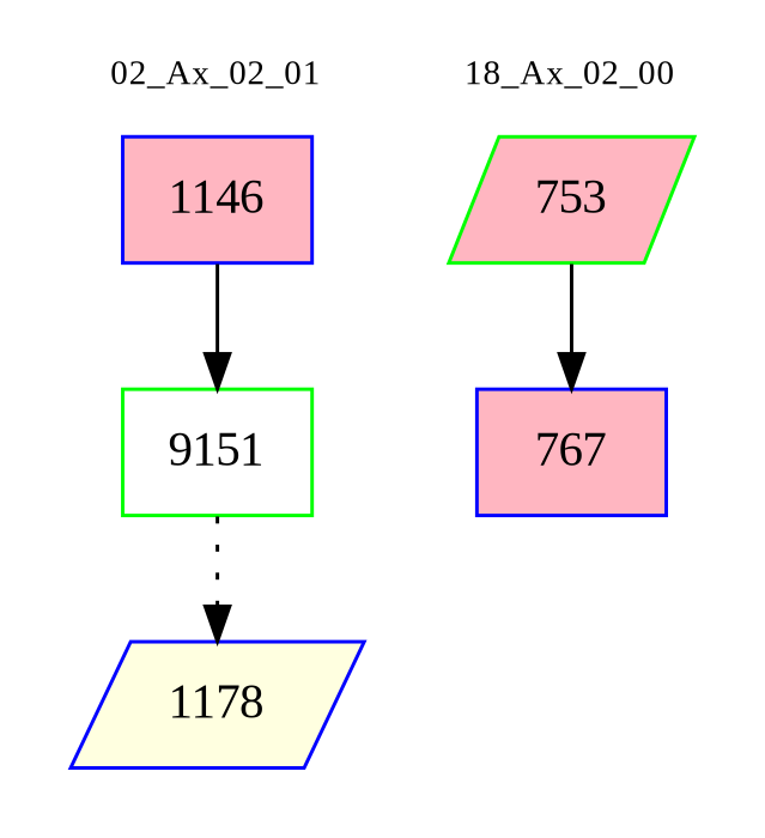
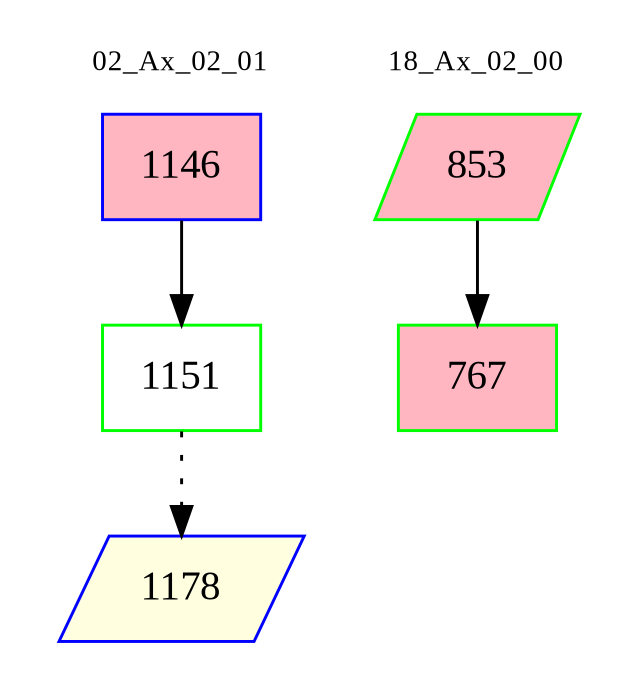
  digraph {
    fontname="Liberation Serif"
    node [color=blue fillcolor=lightpink fontname="Liberation Serif" shape=box style=filled]
    edge [color=black fontname="Liberation Serif" style=solid]
-   n1 [color=green fillcolor=white label=9151]
+   n1 [color=green fillcolor=white label=1151]
    n2 [label=1146]
    n3 [fillcolor=lightyellow label=1178 shape=parallelogram]
-   n4 [color=green label=753 shape=parallelogram]
-   n5 [label=767]
+   n4 [color=green label=853 shape=parallelogram]
+   n5 [color=green label=767]
    subgraph cluster_1 {
      color=white
      fontsize=10
      label="02_Ax_02_01"
      n1
      n2
      n3
    }
    subgraph cluster_2 {
      color=white
      fontsize=10
      label="18_Ax_02_00"
      n4
      n5
    }
    n1 -> n3 [style=dotted]
    n2 -> n1
    n4 -> n5
  }
